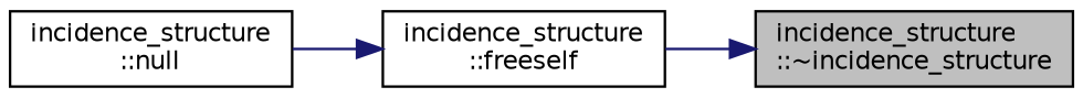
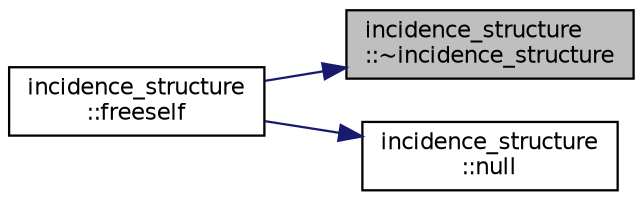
  digraph {
    rankdir=LR
    node [color=black fillcolor=white fontname=Helvetica fontsize=10 shape=record style=filled]
    edge [color=midnightblue fontname=Helvetica fontsize=10 labelfontname=Helvetica labelfontsize=10 style=solid]
    n1 [fillcolor=grey75 fontcolor=black height=0.2 label="incidence_structure\l::~incidence_structure" width=0.4]
    n2 [height=0.2 label="incidence_structure\l::freeself" width=0.4]
    n3 [height=0.2 label="incidence_structure\l::null" width=0.4]
    n2 -> n1
-   n3 -> n2
+   n2 -> n3
  }
